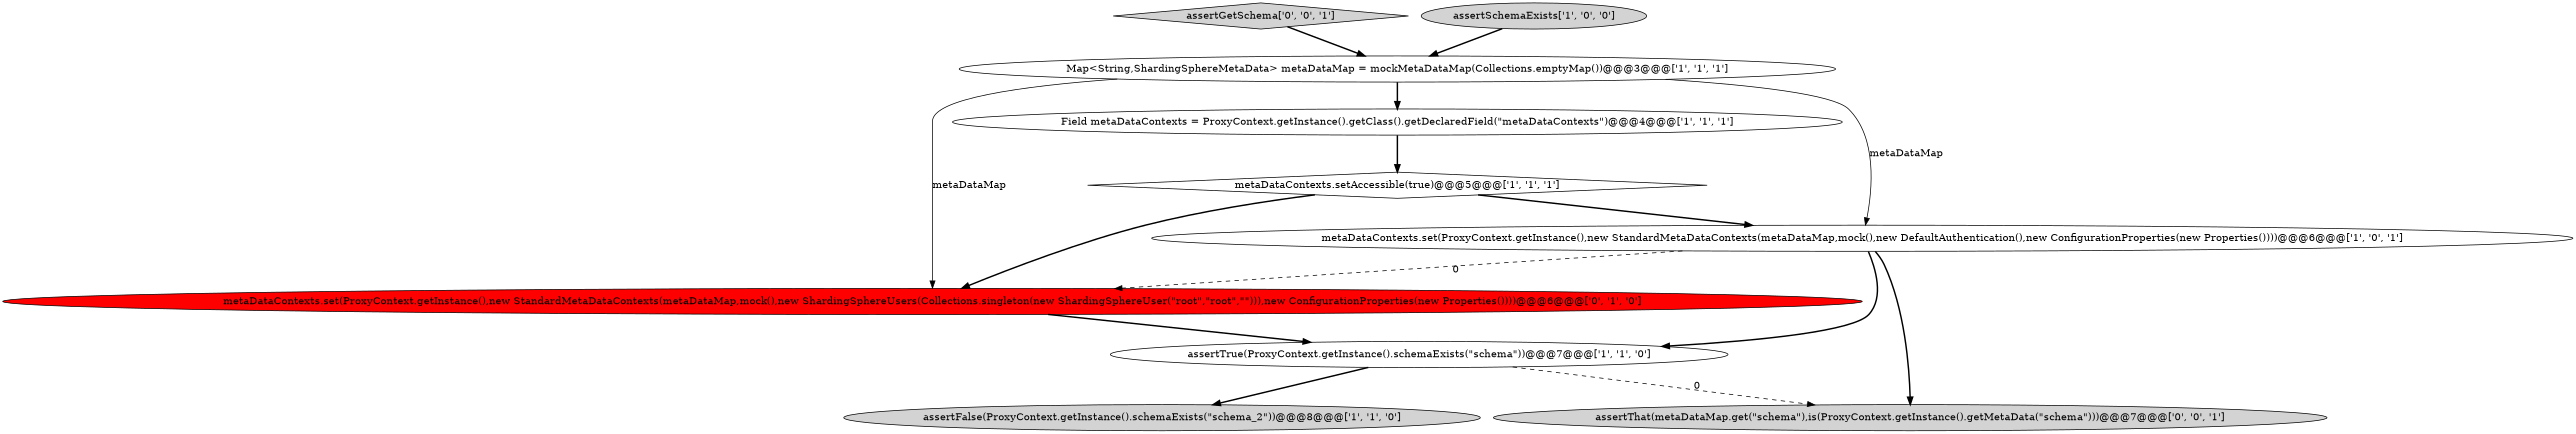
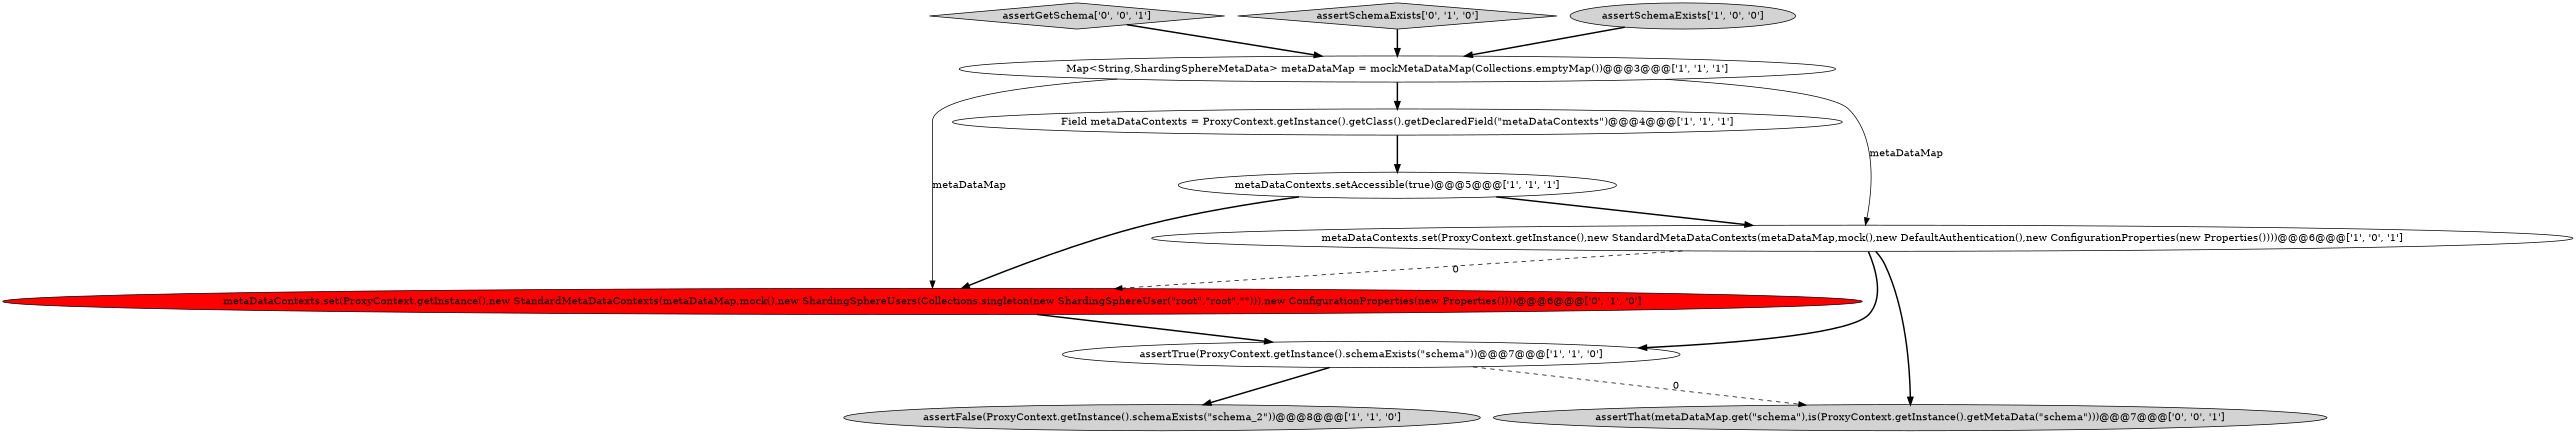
  digraph {
    node [fillcolor=lightgray shape=ellipse style=filled]
    edge [style=bold]
    n1 [label="assertFalse(ProxyContext.getInstance().schemaExists(\"schema_2\"))@@@8@@@['1', '1', '0']"]
    n2 [fillcolor=white label="Field metaDataContexts = ProxyContext.getInstance().getClass().getDeclaredField(\"metaDataContexts\")@@@4@@@['1', '1', '1']"]
-   n3 [fillcolor=white label="metaDataContexts.setAccessible(true)@@@5@@@['1', '1', '1']" shape=diamond]
+   n3 [fillcolor=white label="metaDataContexts.setAccessible(true)@@@5@@@['1', '1', '1']"]
    n4 [fillcolor=white label="metaDataContexts.set(ProxyContext.getInstance(),new StandardMetaDataContexts(metaDataMap,mock(),new DefaultAuthentication(),new ConfigurationProperties(new Properties())))@@@6@@@['1', '0', '1']"]
    n5 [fillcolor=red label="metaDataContexts.set(ProxyContext.getInstance(),new StandardMetaDataContexts(metaDataMap,mock(),new ShardingSphereUsers(Collections.singleton(new ShardingSphereUser(\"root\",\"root\",\"\"))),new ConfigurationProperties(new Properties())))@@@6@@@['0', '1', '0']"]
    n6 [label="assertGetSchema['0', '0', '1']" shape=diamond]
    n7 [fillcolor=white label="Map<String,ShardingSphereMetaData> metaDataMap = mockMetaDataMap(Collections.emptyMap())@@@3@@@['1', '1', '1']"]
    n8 [label="assertThat(metaDataMap.get(\"schema\"),is(ProxyContext.getInstance().getMetaData(\"schema\")))@@@7@@@['0', '0', '1']"]
    n9 [fillcolor=white label="assertTrue(ProxyContext.getInstance().schemaExists(\"schema\"))@@@7@@@['1', '1', '0']"]
+   n10 [label="assertSchemaExists['0', '1', '0']" shape=diamond]
    n11 [label="assertSchemaExists['1', '0', '0']"]
    n2 -> n3
    n3 -> n4
    n3 -> n5
    n4 -> n5 [label=0 style=dashed]
    n4 -> n8
    n4 -> n9
    n5 -> n9
    n6 -> n7
    n7 -> n2
    n7 -> n4 [label=metaDataMap style=solid]
    n7 -> n5 [label=metaDataMap style=solid]
    n9 -> n1
    n9 -> n8 [label=0 style=dashed]
+   n10 -> n7
    n11 -> n7
  }
